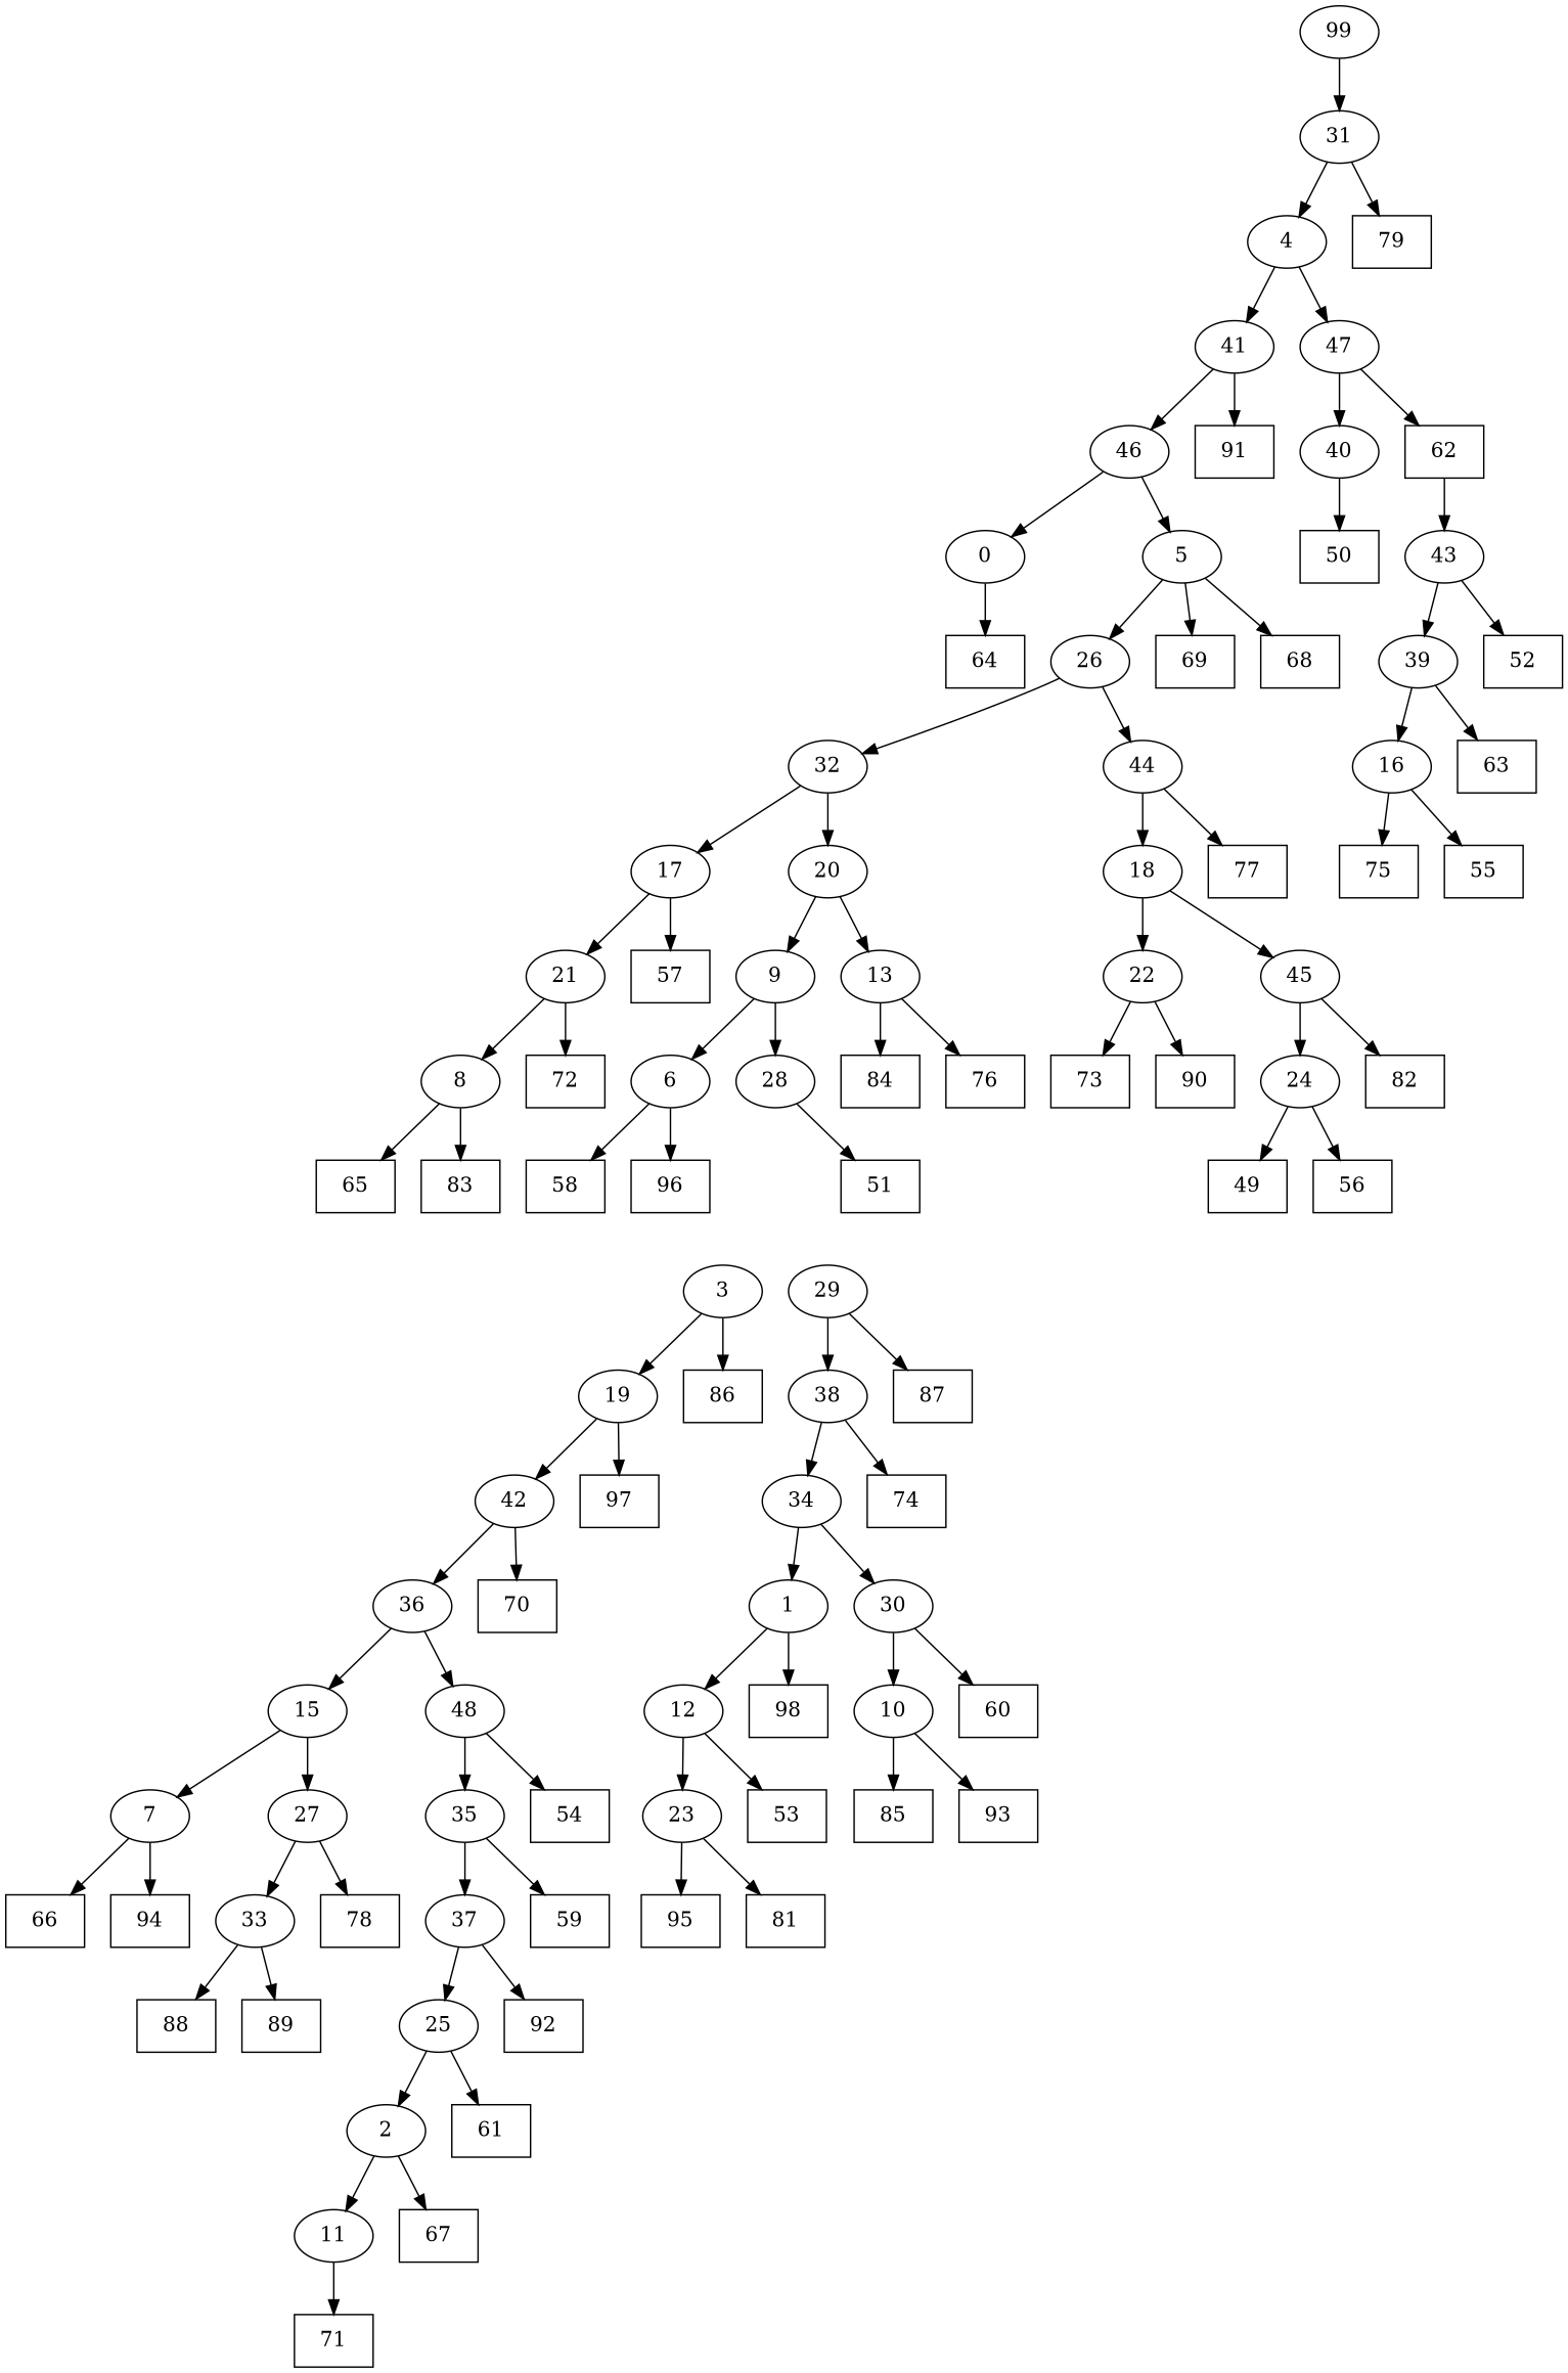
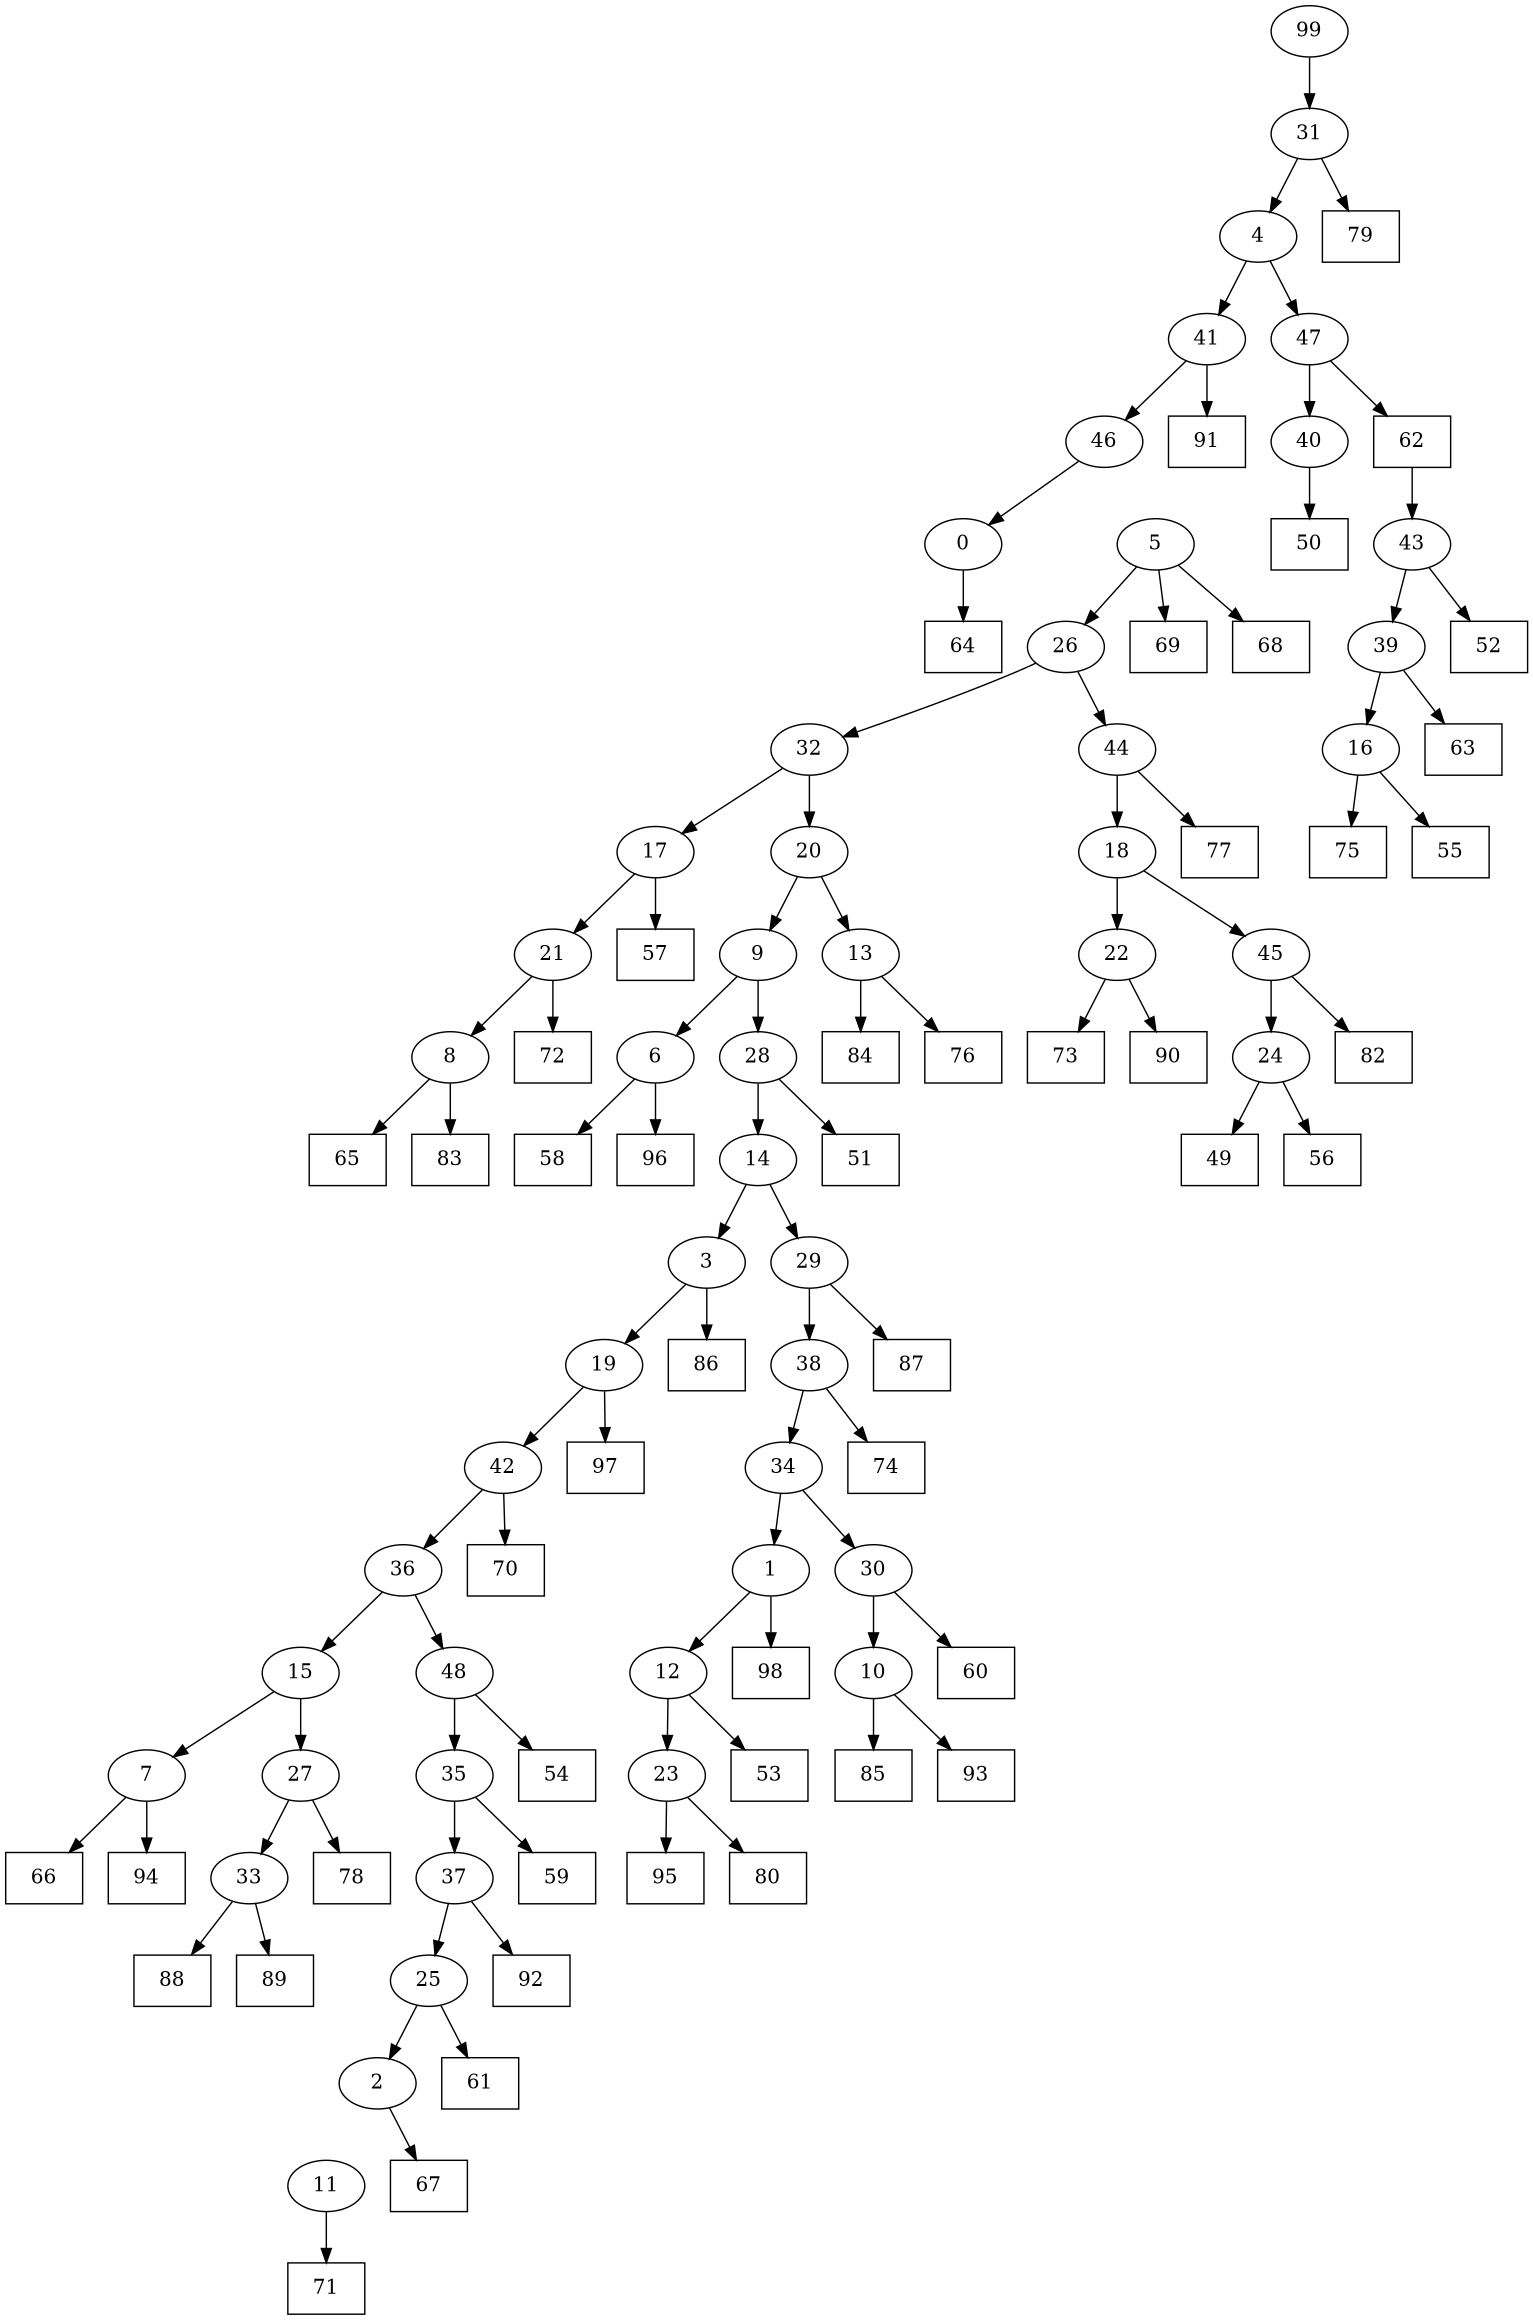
  digraph {
    n1 [label=0]
    n2 [label=64 shape=box]
    n3 [label=26]
    n4 [label=32]
    n5 [label=44]
    n6 [label=1]
    n7 [label=12]
    n8 [label=98 shape=box]
    n9 [label=23]
    n10 [label=53 shape=box]
    n11 [label=2]
    n12 [label=11]
    n13 [label=67 shape=box]
    n14 [label=71 shape=box]
    n15 [label=3]
    n16 [label=19]
    n17 [label=86 shape=box]
    n18 [label=42]
    n19 [label=97 shape=box]
    n20 [label=4]
    n21 [label=41]
    n22 [label=47]
    n23 [label=46]
    n24 [label=91 shape=box]
    n25 [label=40]
    n26 [label=62 shape=box]
    n27 [label=5]
    n28 [label=69 shape=box]
    n29 [label=68 shape=box]
    n30 [label=6]
    n31 [label=58 shape=box]
    n32 [label=96 shape=box]
    n33 [label=7]
    n34 [label=66 shape=box]
    n35 [label=94 shape=box]
    n36 [label=8]
    n37 [label=65 shape=box]
    n38 [label=83 shape=box]
    n39 [label=9]
    n40 [label=28]
+   n41 [label=14]
    n42 [label=51 shape=box]
    n43 [label=10]
    n44 [label=85 shape=box]
    n45 [label=93 shape=box]
    n46 [label=95 shape=box]
-   n47 [label=81 shape=box]
+   n47 [label=80 shape=box]
    n48 [label=13]
    n49 [label=84 shape=box]
    n50 [label=76 shape=box]
    n51 [label=29]
    n52 [label=38]
    n53 [label=87 shape=box]
    n54 [label=15]
    n55 [label=27]
    n56 [label=33]
    n57 [label=78 shape=box]
    n58 [label=16]
    n59 [label=75 shape=box]
    n60 [label=55 shape=box]
    n61 [label=17]
    n62 [label=21]
    n63 [label=57 shape=box]
    n64 [label=72 shape=box]
    n65 [label=18]
    n66 [label=22]
    n67 [label=45]
    n68 [label=73 shape=box]
    n69 [label=90 shape=box]
    n70 [label=24]
    n71 [label=82 shape=box]
    n72 [label=36]
    n73 [label=70 shape=box]
    n74 [label=20]
    n75 [label=49 shape=box]
    n76 [label=56 shape=box]
    n77 [label=25]
    n78 [label=61 shape=box]
    n79 [label=77 shape=box]
    n80 [label=88 shape=box]
    n81 [label=89 shape=box]
    n82 [label=34]
    n83 [label=74 shape=box]
    n84 [label=30]
    n85 [label=60 shape=box]
    n86 [label=31]
    n87 [label=79 shape=box]
    n88 [label=35]
    n89 [label=37]
    n90 [label=59 shape=box]
    n91 [label=92 shape=box]
    n92 [label=48]
    n93 [label=54 shape=box]
    n94 [label=39]
    n95 [label=63 shape=box]
    n96 [label=50 shape=box]
    n97 [label=43]
    n98 [label=52 shape=box]
    n99 [label=99]
    n1 -> n2
    n3 -> n4
    n3 -> n5
    n4 -> n61
    n4 -> n74
    n5 -> n65
    n5 -> n79
    n6 -> n7
    n6 -> n8
    n7 -> n9
    n7 -> n10
    n9 -> n46
    n9 -> n47
-   n11 -> n12
    n11 -> n13
    n12 -> n14
    n15 -> n16
    n15 -> n17
    n16 -> n18
    n16 -> n19
    n18 -> n72
    n18 -> n73
    n20 -> n21
    n20 -> n22
    n21 -> n23
    n21 -> n24
    n22 -> n25
    n22 -> n26
    n23 -> n1
-   n23 -> n27
    n25 -> n96
    n26 -> n97
    n27 -> n3
    n27 -> n28
    n27 -> n29
    n30 -> n31
    n30 -> n32
    n33 -> n34
    n33 -> n35
    n36 -> n37
    n36 -> n38
    n39 -> n30
    n39 -> n40
+   n40 -> n41
    n40 -> n42
+   n41 -> n15
+   n41 -> n51
    n43 -> n44
    n43 -> n45
    n48 -> n49
    n48 -> n50
    n51 -> n52
    n51 -> n53
    n52 -> n82
    n52 -> n83
    n54 -> n33
    n54 -> n55
    n55 -> n56
    n55 -> n57
    n56 -> n80
    n56 -> n81
    n58 -> n59
    n58 -> n60
    n61 -> n62
    n61 -> n63
    n62 -> n36
    n62 -> n64
    n65 -> n66
    n65 -> n67
    n66 -> n68
    n66 -> n69
    n67 -> n70
    n67 -> n71
    n70 -> n75
    n70 -> n76
    n72 -> n54
    n72 -> n92
    n74 -> n39
    n74 -> n48
    n77 -> n11
    n77 -> n78
    n82 -> n6
    n82 -> n84
    n84 -> n43
    n84 -> n85
    n86 -> n20
    n86 -> n87
    n88 -> n89
    n88 -> n90
    n89 -> n77
    n89 -> n91
    n92 -> n88
    n92 -> n93
    n94 -> n58
    n94 -> n95
    n97 -> n94
    n97 -> n98
    n99 -> n86
  }
